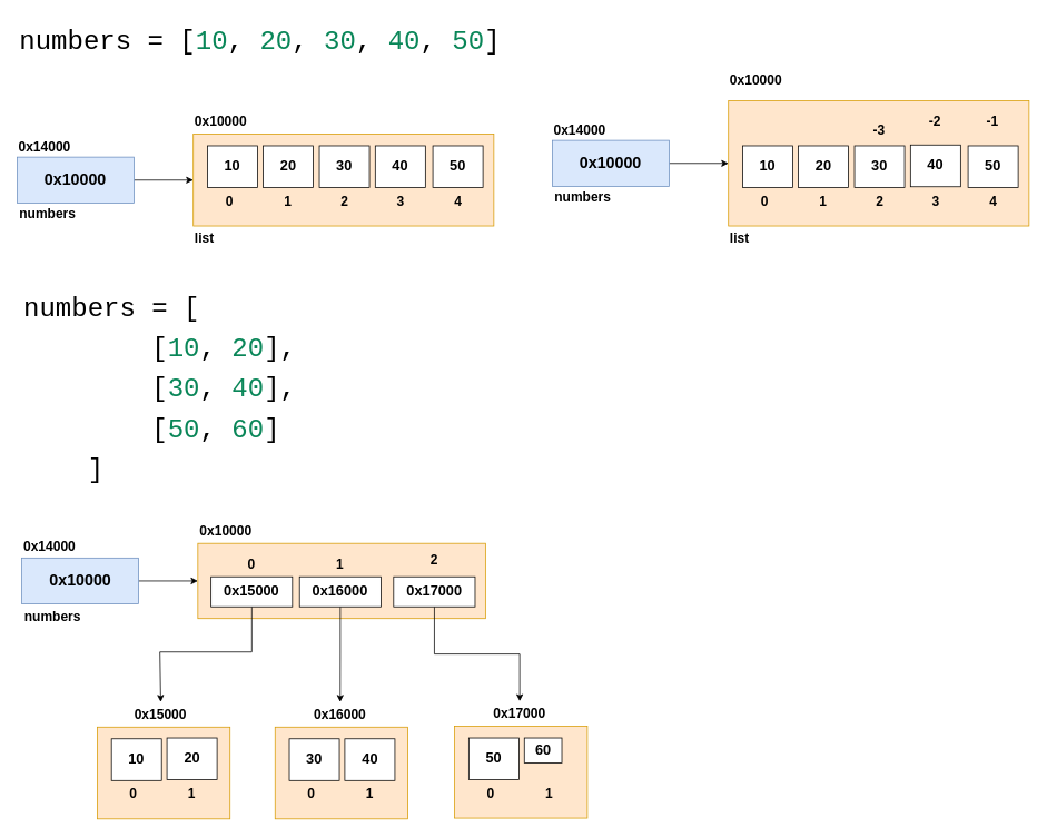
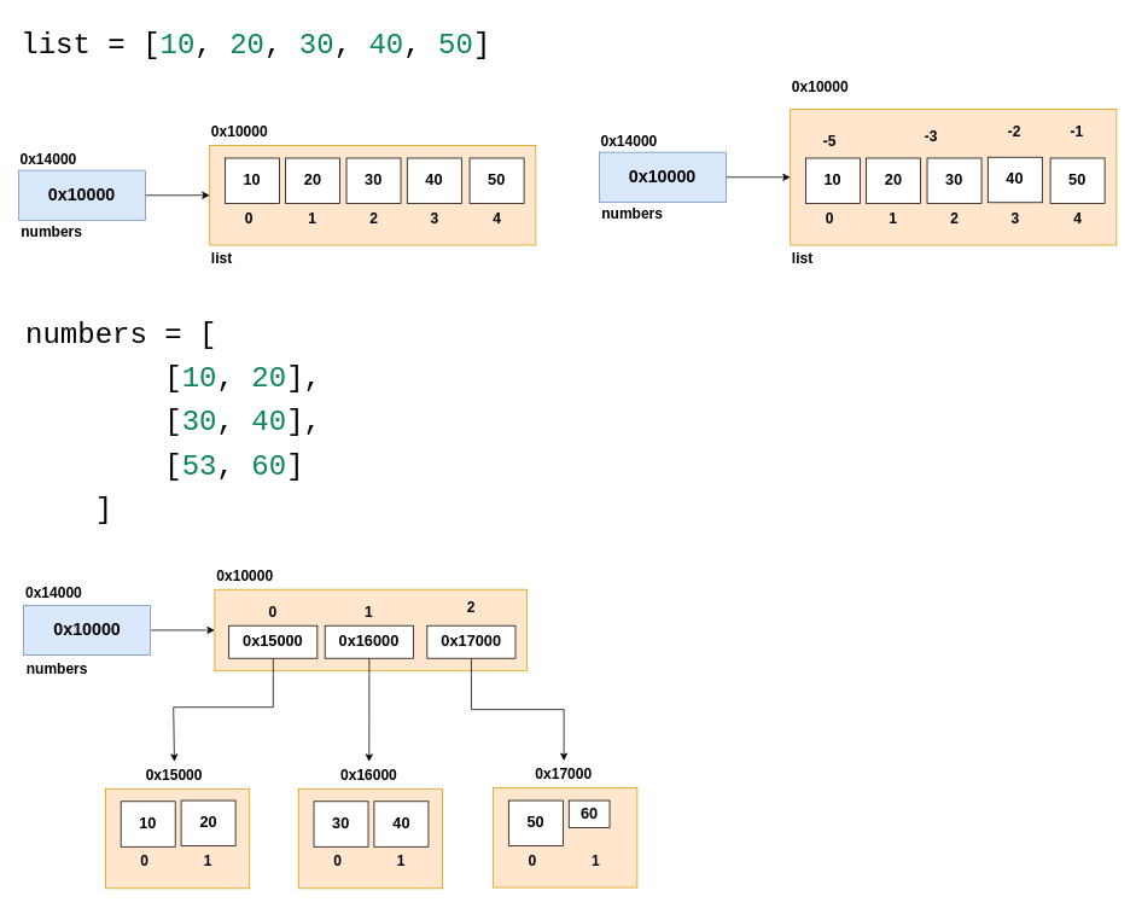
  <mxCell id="0" />
  <mxCell id="1" parent="0" />
- <mxCell id="2" value="&lt;div style=&quot;color: #000000;background-color: #ffffff;font-family: Menlo, Monaco, 'Courier New', monospace;font-weight: normal;font-size: 32px;line-height: 48px;white-space: pre;&quot;&gt;&lt;div&gt;&lt;span style=&quot;color: #000000;&quot;&gt;numbers = [&lt;/span&gt;&lt;span style=&quot;color: #098658;&quot;&gt;10&lt;/span&gt;&lt;span style=&quot;color: #000000;&quot;&gt;, &lt;/span&gt;&lt;span style=&quot;color: #098658;&quot;&gt;20&lt;/span&gt;&lt;span style=&quot;color: #000000;&quot;&gt;, &lt;/span&gt;&lt;span style=&quot;color: #098658;&quot;&gt;30&lt;/span&gt;&lt;span style=&quot;color: #000000;&quot;&gt;, &lt;/span&gt;&lt;span style=&quot;color: #098658;&quot;&gt;40&lt;/span&gt;&lt;span style=&quot;color: #000000;&quot;&gt;, &lt;/span&gt;&lt;span style=&quot;color: #098658;&quot;&gt;50&lt;/span&gt;&lt;span style=&quot;color: #000000;&quot;&gt;]&lt;/span&gt;&lt;/div&gt;&lt;/div&gt;" style="text;whiteSpace=wrap;html=1;" vertex="1" parent="1"><mxGeometry x="21" y="20" width="560" height="70" as="geometry" /></mxCell>
+ <mxCell id="2" value="&lt;div style=&quot;color: #000000;background-color: #ffffff;font-family: Menlo, Monaco, 'Courier New', monospace;font-weight: normal;font-size: 32px;line-height: 48px;white-space: pre;&quot;&gt;&lt;div&gt;&lt;span style=&quot;color: #000000;&quot;&gt;list = [&lt;/span&gt;&lt;span style=&quot;color: #098658;&quot;&gt;10&lt;/span&gt;&lt;span style=&quot;color: #000000;&quot;&gt;, &lt;/span&gt;&lt;span style=&quot;color: #098658;&quot;&gt;20&lt;/span&gt;&lt;span style=&quot;color: #000000;&quot;&gt;, &lt;/span&gt;&lt;span style=&quot;color: #098658;&quot;&gt;30&lt;/span&gt;&lt;span style=&quot;color: #000000;&quot;&gt;, &lt;/span&gt;&lt;span style=&quot;color: #098658;&quot;&gt;40&lt;/span&gt;&lt;span style=&quot;color: #000000;&quot;&gt;, &lt;/span&gt;&lt;span style=&quot;color: #098658;&quot;&gt;50&lt;/span&gt;&lt;span style=&quot;color: #000000;&quot;&gt;]&lt;/span&gt;&lt;/div&gt;&lt;/div&gt;" style="text;whiteSpace=wrap;html=1;" vertex="1" parent="1"><mxGeometry x="21" y="20" width="560" height="70" as="geometry" /></mxCell>
  <mxCell id="3" value="" style="rounded=0;whiteSpace=wrap;html=1;fillColor=#ffe6cc;strokeColor=#d79b00;" vertex="1" parent="1"><mxGeometry x="231" y="160" width="360" height="110" as="geometry" /></mxCell>
  <mxCell id="4" value="10" style="rounded=0;whiteSpace=wrap;html=1;fontStyle=1;fontSize=17;" vertex="1" parent="1"><mxGeometry x="248" y="174" width="60" height="50" as="geometry" /></mxCell>
  <mxCell id="5" value="20" style="rounded=0;whiteSpace=wrap;html=1;fontStyle=1;fontSize=17;" vertex="1" parent="1"><mxGeometry x="314.5" y="174" width="60" height="50" as="geometry" /></mxCell>
  <mxCell id="6" value="30" style="rounded=0;whiteSpace=wrap;html=1;fontStyle=1;fontSize=17;" vertex="1" parent="1"><mxGeometry x="382" y="174" width="60" height="50" as="geometry" /></mxCell>
  <mxCell id="7" value="40" style="rounded=0;whiteSpace=wrap;html=1;fontStyle=1;fontSize=17;" vertex="1" parent="1"><mxGeometry x="449" y="174" width="60" height="50" as="geometry" /></mxCell>
  <mxCell id="8" value="50" style="rounded=0;whiteSpace=wrap;html=1;fontStyle=1;fontSize=17;" vertex="1" parent="1"><mxGeometry x="518" y="174" width="60" height="50" as="geometry" /></mxCell>
  <mxCell id="9" value="0x10000" style="text;html=1;align=left;verticalAlign=middle;whiteSpace=wrap;rounded=0;fontStyle=1;fontSize=16;" vertex="1" parent="1"><mxGeometry x="231" y="130" width="360" height="30" as="geometry" /></mxCell>
  <mxCell id="10" value="list" style="text;html=1;align=left;verticalAlign=middle;whiteSpace=wrap;rounded=0;fontStyle=1;fontSize=16;" vertex="1" parent="1"><mxGeometry x="231" y="270" width="360" height="30" as="geometry" /></mxCell>
  <mxCell id="11" style="edgeStyle=orthogonalEdgeStyle;rounded=0;orthogonalLoop=1;jettySize=auto;html=1;" edge="1" parent="1" source="12" target="3"><mxGeometry relative="1" as="geometry" /></mxCell>
  <mxCell id="12" value="0x10000" style="rounded=0;whiteSpace=wrap;html=1;fillColor=#dae8fc;strokeColor=#6c8ebf;fontStyle=1;fontSize=19;" vertex="1" parent="1"><mxGeometry x="20" y="187.5" width="140" height="55" as="geometry" /></mxCell>
  <mxCell id="13" value="0x14000" style="text;html=1;align=left;verticalAlign=middle;whiteSpace=wrap;rounded=0;fontStyle=1;fontSize=16;" vertex="1" parent="1"><mxGeometry x="20" y="160" width="139" height="30" as="geometry" /></mxCell>
  <mxCell id="14" value="numbers" style="text;html=1;align=left;verticalAlign=middle;whiteSpace=wrap;rounded=0;fontStyle=1;fontSize=16;" vertex="1" parent="1"><mxGeometry x="21" y="240" width="139" height="30" as="geometry" /></mxCell>
  <mxCell id="15" value="0" style="text;html=1;align=center;verticalAlign=middle;whiteSpace=wrap;rounded=0;fontStyle=1;fontSize=16;" vertex="1" parent="1"><mxGeometry x="248" y="225" width="53" height="30" as="geometry" /></mxCell>
  <mxCell id="16" value="2" style="text;html=1;align=center;verticalAlign=middle;whiteSpace=wrap;rounded=0;fontStyle=1;fontSize=16;" vertex="1" parent="1"><mxGeometry x="385.5" y="225" width="53" height="30" as="geometry" /></mxCell>
  <mxCell id="17" value="1" style="text;html=1;align=center;verticalAlign=middle;whiteSpace=wrap;rounded=0;fontStyle=1;fontSize=16;" vertex="1" parent="1"><mxGeometry x="318" y="225" width="53" height="30" as="geometry" /></mxCell>
  <mxCell id="18" value="3" style="text;html=1;align=center;verticalAlign=middle;whiteSpace=wrap;rounded=0;fontStyle=1;fontSize=16;" vertex="1" parent="1"><mxGeometry x="452.5" y="225" width="53" height="30" as="geometry" /></mxCell>
  <mxCell id="19" value="4" style="text;html=1;align=center;verticalAlign=middle;whiteSpace=wrap;rounded=0;fontStyle=1;fontSize=16;" vertex="1" parent="1"><mxGeometry x="521.5" y="225" width="53" height="30" as="geometry" /></mxCell>
- <mxCell id="20" value="&lt;div style=&quot;color: #000000;background-color: #ffffff;font-family: Menlo, Monaco, 'Courier New', monospace;font-weight: normal;font-size: 32px;line-height: 48px;white-space: pre;&quot;&gt;&lt;div&gt;&lt;span style=&quot;color: #000000;&quot;&gt;numbers = [&lt;/span&gt;&lt;/div&gt;&lt;div&gt;&lt;span style=&quot;color: #000000;&quot;&gt;        [&lt;/span&gt;&lt;span style=&quot;color: #098658;&quot;&gt;10&lt;/span&gt;&lt;span style=&quot;color: #000000;&quot;&gt;, &lt;/span&gt;&lt;span style=&quot;color: #098658;&quot;&gt;20&lt;/span&gt;&lt;span style=&quot;color: #000000;&quot;&gt;],&lt;/span&gt;&lt;/div&gt;&lt;div&gt;&lt;span style=&quot;color: #000000;&quot;&gt;        [&lt;/span&gt;&lt;span style=&quot;color: #098658;&quot;&gt;30&lt;/span&gt;&lt;span style=&quot;color: #000000;&quot;&gt;, &lt;/span&gt;&lt;span style=&quot;color: #098658;&quot;&gt;40&lt;/span&gt;&lt;span style=&quot;color: #000000;&quot;&gt;],&lt;/span&gt;&lt;/div&gt;&lt;div&gt;&lt;span style=&quot;color: #000000;&quot;&gt;        [&lt;/span&gt;&lt;span style=&quot;color: #098658;&quot;&gt;50&lt;/span&gt;&lt;span style=&quot;color: #000000;&quot;&gt;, &lt;/span&gt;&lt;span style=&quot;color: #098658;&quot;&gt;60&lt;/span&gt;&lt;span style=&quot;color: #000000;&quot;&gt;]&lt;/span&gt;&lt;/div&gt;&lt;div&gt;&lt;span style=&quot;color: #000000;&quot;&gt;    ]&lt;/span&gt;&lt;/div&gt;&lt;/div&gt;" style="text;whiteSpace=wrap;html=1;" vertex="1" parent="1"><mxGeometry x="25.5" y="340" width="360" height="260" as="geometry" /></mxCell>
+ <mxCell id="20" value="&lt;div style=&quot;color: #000000;background-color: #ffffff;font-family: Menlo, Monaco, 'Courier New', monospace;font-weight: normal;font-size: 32px;line-height: 48px;white-space: pre;&quot;&gt;&lt;div&gt;&lt;span style=&quot;color: #000000;&quot;&gt;numbers = [&lt;/span&gt;&lt;/div&gt;&lt;div&gt;&lt;span style=&quot;color: #000000;&quot;&gt;        [&lt;/span&gt;&lt;span style=&quot;color: #098658;&quot;&gt;10&lt;/span&gt;&lt;span style=&quot;color: #000000;&quot;&gt;, &lt;/span&gt;&lt;span style=&quot;color: #098658;&quot;&gt;20&lt;/span&gt;&lt;span style=&quot;color: #000000;&quot;&gt;],&lt;/span&gt;&lt;/div&gt;&lt;div&gt;&lt;span style=&quot;color: #000000;&quot;&gt;        [&lt;/span&gt;&lt;span style=&quot;color: #098658;&quot;&gt;30&lt;/span&gt;&lt;span style=&quot;color: #000000;&quot;&gt;, &lt;/span&gt;&lt;span style=&quot;color: #098658;&quot;&gt;40&lt;/span&gt;&lt;span style=&quot;color: #000000;&quot;&gt;],&lt;/span&gt;&lt;/div&gt;&lt;div&gt;&lt;span style=&quot;color: #000000;&quot;&gt;        [&lt;/span&gt;&lt;span style=&quot;color: #098658;&quot;&gt;53&lt;/span&gt;&lt;span style=&quot;color: #000000;&quot;&gt;, &lt;/span&gt;&lt;span style=&quot;color: #098658;&quot;&gt;60&lt;/span&gt;&lt;span style=&quot;color: #000000;&quot;&gt;]&lt;/span&gt;&lt;/div&gt;&lt;div&gt;&lt;span style=&quot;color: #000000;&quot;&gt;    ]&lt;/span&gt;&lt;/div&gt;&lt;/div&gt;" style="text;whiteSpace=wrap;html=1;" vertex="1" parent="1"><mxGeometry x="25.5" y="340" width="360" height="260" as="geometry" /></mxCell>
  <mxCell id="21" value="" style="rounded=0;whiteSpace=wrap;html=1;fillColor=#ffe6cc;strokeColor=#d79b00;" vertex="1" parent="1"><mxGeometry x="236.5" y="650" width="344.5" height="90" as="geometry" /></mxCell>
  <mxCell id="22" style="edgeStyle=orthogonalEdgeStyle;rounded=0;orthogonalLoop=1;jettySize=auto;html=1;entryX=0.5;entryY=0;entryDx=0;entryDy=0;" edge="1" parent="1" source="23" target="35"><mxGeometry relative="1" as="geometry"><Array as="points"><mxPoint x="301" y="780" /><mxPoint x="191" y="780" /></Array></mxGeometry></mxCell>
  <mxCell id="23" value="0x15000" style="rounded=0;whiteSpace=wrap;html=1;fontStyle=1;fontSize=17;" vertex="1" parent="1"><mxGeometry x="252.25" y="690" width="97.5" height="36" as="geometry" /></mxCell>
  <mxCell id="24" value="0x10000" style="text;html=1;align=left;verticalAlign=middle;whiteSpace=wrap;rounded=0;fontStyle=1;fontSize=16;" vertex="1" parent="1"><mxGeometry x="236.5" y="620" width="360" height="30" as="geometry" /></mxCell>
  <mxCell id="25" style="edgeStyle=orthogonalEdgeStyle;rounded=0;orthogonalLoop=1;jettySize=auto;html=1;" edge="1" parent="1" source="26" target="21"><mxGeometry relative="1" as="geometry" /></mxCell>
  <mxCell id="26" value="0x10000" style="rounded=0;whiteSpace=wrap;html=1;fillColor=#dae8fc;strokeColor=#6c8ebf;fontStyle=1;fontSize=19;" vertex="1" parent="1"><mxGeometry x="25.5" y="667.5" width="140" height="55" as="geometry" /></mxCell>
  <mxCell id="27" value="0x14000" style="text;html=1;align=left;verticalAlign=middle;whiteSpace=wrap;rounded=0;fontStyle=1;fontSize=16;" vertex="1" parent="1"><mxGeometry x="25.5" y="637.5" width="139" height="30" as="geometry" /></mxCell>
  <mxCell id="28" value="numbers" style="text;html=1;align=left;verticalAlign=middle;whiteSpace=wrap;rounded=0;fontStyle=1;fontSize=16;" vertex="1" parent="1"><mxGeometry x="26.5" y="722.5" width="139" height="30" as="geometry" /></mxCell>
  <mxCell id="29" value="0" style="text;html=1;align=center;verticalAlign=middle;whiteSpace=wrap;rounded=0;fontStyle=1;fontSize=16;" vertex="1" parent="1"><mxGeometry x="252.25" y="660" width="97.5" height="30" as="geometry" /></mxCell>
  <mxCell id="30" value="" style="rounded=0;whiteSpace=wrap;html=1;fillColor=#ffe6cc;strokeColor=#d79b00;" vertex="1" parent="1"><mxGeometry x="116" y="870" width="159" height="110" as="geometry" /></mxCell>
  <mxCell id="31" value="10" style="rounded=0;whiteSpace=wrap;html=1;fontStyle=1;fontSize=17;" vertex="1" parent="1"><mxGeometry x="133" y="884" width="60" height="50" as="geometry" /></mxCell>
  <mxCell id="32" value="20" style="rounded=0;whiteSpace=wrap;html=1;fontStyle=1;fontSize=17;" vertex="1" parent="1"><mxGeometry x="199.5" y="883" width="60" height="50" as="geometry" /></mxCell>
  <mxCell id="33" value="0" style="text;html=1;align=center;verticalAlign=middle;whiteSpace=wrap;rounded=0;fontStyle=1;fontSize=16;" vertex="1" parent="1"><mxGeometry x="133" y="935" width="53" height="30" as="geometry" /></mxCell>
  <mxCell id="34" value="1" style="text;html=1;align=center;verticalAlign=middle;whiteSpace=wrap;rounded=0;fontStyle=1;fontSize=16;" vertex="1" parent="1"><mxGeometry x="203" y="935" width="53" height="30" as="geometry" /></mxCell>
  <mxCell id="35" value="0x15000" style="text;html=1;align=center;verticalAlign=middle;whiteSpace=wrap;rounded=0;fontStyle=1;fontSize=16;" vertex="1" parent="1"><mxGeometry x="111" y="840" width="162" height="30" as="geometry" /></mxCell>
  <mxCell id="36" value="" style="rounded=0;whiteSpace=wrap;html=1;fillColor=#ffe6cc;strokeColor=#d79b00;" vertex="1" parent="1"><mxGeometry x="329" y="870" width="159" height="110" as="geometry" /></mxCell>
  <mxCell id="37" value="30" style="rounded=0;whiteSpace=wrap;html=1;fontStyle=1;fontSize=17;" vertex="1" parent="1"><mxGeometry x="346" y="884" width="60" height="50" as="geometry" /></mxCell>
  <mxCell id="38" value="40" style="rounded=0;whiteSpace=wrap;html=1;fontStyle=1;fontSize=17;" vertex="1" parent="1"><mxGeometry x="412.5" y="884" width="60" height="50" as="geometry" /></mxCell>
  <mxCell id="39" value="0" style="text;html=1;align=center;verticalAlign=middle;whiteSpace=wrap;rounded=0;fontStyle=1;fontSize=16;" vertex="1" parent="1"><mxGeometry x="346" y="935" width="53" height="30" as="geometry" /></mxCell>
  <mxCell id="40" value="1" style="text;html=1;align=center;verticalAlign=middle;whiteSpace=wrap;rounded=0;fontStyle=1;fontSize=16;" vertex="1" parent="1"><mxGeometry x="416" y="935" width="53" height="30" as="geometry" /></mxCell>
  <mxCell id="41" value="0x16000" style="text;html=1;align=center;verticalAlign=middle;whiteSpace=wrap;rounded=0;fontStyle=1;fontSize=16;" vertex="1" parent="1"><mxGeometry x="326" y="840" width="162" height="30" as="geometry" /></mxCell>
  <mxCell id="42" value="" style="rounded=0;whiteSpace=wrap;html=1;fillColor=#ffe6cc;strokeColor=#d79b00;" vertex="1" parent="1"><mxGeometry x="544" y="869" width="159" height="110" as="geometry" /></mxCell>
  <mxCell id="43" value="50" style="rounded=0;whiteSpace=wrap;html=1;fontStyle=1;fontSize=17;" vertex="1" parent="1"><mxGeometry x="561" y="883" width="60" height="50" as="geometry" /></mxCell>
  <mxCell id="44" value="60" style="rounded=0;whiteSpace=wrap;html=1;fontStyle=1;fontSize=17;" vertex="1" parent="1"><mxGeometry x="627.5" y="883" width="45" height="30" as="geometry" /></mxCell>
  <mxCell id="45" value="0" style="text;html=1;align=center;verticalAlign=middle;whiteSpace=wrap;rounded=0;fontStyle=1;fontSize=16;" vertex="1" parent="1"><mxGeometry x="561" y="934" width="53" height="30" as="geometry" /></mxCell>
  <mxCell id="46" value="1" style="text;html=1;align=center;verticalAlign=middle;whiteSpace=wrap;rounded=0;fontStyle=1;fontSize=16;" vertex="1" parent="1"><mxGeometry x="631" y="934" width="53" height="30" as="geometry" /></mxCell>
  <mxCell id="47" value="0x17000" style="text;html=1;align=center;verticalAlign=middle;whiteSpace=wrap;rounded=0;fontStyle=1;fontSize=16;" vertex="1" parent="1"><mxGeometry x="541" y="839" width="162" height="30" as="geometry" /></mxCell>
  <mxCell id="48" style="edgeStyle=orthogonalEdgeStyle;rounded=0;orthogonalLoop=1;jettySize=auto;html=1;" edge="1" parent="1" source="49" target="41"><mxGeometry relative="1" as="geometry" /></mxCell>
  <mxCell id="49" value="0x16000" style="rounded=0;whiteSpace=wrap;html=1;fontStyle=1;fontSize=17;" vertex="1" parent="1"><mxGeometry x="358.25" y="690" width="97.5" height="36" as="geometry" /></mxCell>
  <mxCell id="50" value="1" style="text;html=1;align=center;verticalAlign=middle;whiteSpace=wrap;rounded=0;fontStyle=1;fontSize=16;" vertex="1" parent="1"><mxGeometry x="358.25" y="660" width="97.5" height="30" as="geometry" /></mxCell>
  <mxCell id="51" style="edgeStyle=orthogonalEdgeStyle;rounded=0;orthogonalLoop=1;jettySize=auto;html=1;entryX=0.5;entryY=0;entryDx=0;entryDy=0;" edge="1" parent="1" source="52" target="47"><mxGeometry relative="1" as="geometry" /></mxCell>
  <mxCell id="52" value="0x17000" style="rounded=0;whiteSpace=wrap;html=1;fontStyle=1;fontSize=17;" vertex="1" parent="1"><mxGeometry x="471" y="690" width="97.5" height="36" as="geometry" /></mxCell>
  <mxCell id="53" value="2" style="text;html=1;align=center;verticalAlign=middle;whiteSpace=wrap;rounded=0;fontStyle=1;fontSize=16;" vertex="1" parent="1"><mxGeometry x="471" y="660" width="97.5" height="20" as="geometry" /></mxCell>
  <mxCell id="54" value="" style="rounded=0;whiteSpace=wrap;html=1;fillColor=#ffe6cc;strokeColor=#d79b00;" vertex="1" parent="1"><mxGeometry x="872" y="120" width="360" height="150" as="geometry" /></mxCell>
  <mxCell id="55" value="10" style="rounded=0;whiteSpace=wrap;html=1;fontStyle=1;fontSize=17;" vertex="1" parent="1"><mxGeometry x="889" y="174" width="60" height="50" as="geometry" /></mxCell>
  <mxCell id="56" value="20" style="rounded=0;whiteSpace=wrap;html=1;fontStyle=1;fontSize=17;" vertex="1" parent="1"><mxGeometry x="955.5" y="174" width="60" height="50" as="geometry" /></mxCell>
  <mxCell id="57" value="30" style="rounded=0;whiteSpace=wrap;html=1;fontStyle=1;fontSize=17;" vertex="1" parent="1"><mxGeometry x="1023" y="174" width="60" height="50" as="geometry" /></mxCell>
  <mxCell id="58" value="40" style="rounded=0;whiteSpace=wrap;html=1;fontStyle=1;fontSize=17;" vertex="1" parent="1"><mxGeometry x="1090" y="173" width="60" height="50" as="geometry" /></mxCell>
  <mxCell id="59" value="50" style="rounded=0;whiteSpace=wrap;html=1;fontStyle=1;fontSize=17;" vertex="1" parent="1"><mxGeometry x="1159" y="174" width="60" height="50" as="geometry" /></mxCell>
  <mxCell id="60" value="0x10000" style="text;html=1;align=left;verticalAlign=middle;whiteSpace=wrap;rounded=0;fontStyle=1;fontSize=16;" vertex="1" parent="1"><mxGeometry x="872" y="80" width="360" height="30" as="geometry" /></mxCell>
  <mxCell id="61" value="list" style="text;html=1;align=left;verticalAlign=middle;whiteSpace=wrap;rounded=0;fontStyle=1;fontSize=16;" vertex="1" parent="1"><mxGeometry x="872" y="270" width="360" height="30" as="geometry" /></mxCell>
  <mxCell id="62" style="edgeStyle=orthogonalEdgeStyle;rounded=0;orthogonalLoop=1;jettySize=auto;html=1;" edge="1" parent="1" source="63" target="54"><mxGeometry relative="1" as="geometry" /></mxCell>
  <mxCell id="63" value="0x10000" style="rounded=0;whiteSpace=wrap;html=1;fillColor=#dae8fc;strokeColor=#6c8ebf;fontStyle=1;fontSize=19;" vertex="1" parent="1"><mxGeometry x="661" y="167.5" width="140" height="55" as="geometry" /></mxCell>
  <mxCell id="64" value="0x14000" style="text;html=1;align=left;verticalAlign=middle;whiteSpace=wrap;rounded=0;fontStyle=1;fontSize=16;" vertex="1" parent="1"><mxGeometry x="661" y="140" width="139" height="30" as="geometry" /></mxCell>
  <mxCell id="65" value="numbers" style="text;html=1;align=left;verticalAlign=middle;whiteSpace=wrap;rounded=0;fontStyle=1;fontSize=16;" vertex="1" parent="1"><mxGeometry x="662" y="220" width="139" height="30" as="geometry" /></mxCell>
  <mxCell id="66" value="0" style="text;html=1;align=center;verticalAlign=middle;whiteSpace=wrap;rounded=0;fontStyle=1;fontSize=16;" vertex="1" parent="1"><mxGeometry x="889" y="225" width="53" height="30" as="geometry" /></mxCell>
  <mxCell id="67" value="2" style="text;html=1;align=center;verticalAlign=middle;whiteSpace=wrap;rounded=0;fontStyle=1;fontSize=16;" vertex="1" parent="1"><mxGeometry x="1026.5" y="225" width="53" height="30" as="geometry" /></mxCell>
  <mxCell id="68" value="1" style="text;html=1;align=center;verticalAlign=middle;whiteSpace=wrap;rounded=0;fontStyle=1;fontSize=16;" vertex="1" parent="1"><mxGeometry x="959" y="225" width="53" height="30" as="geometry" /></mxCell>
  <mxCell id="69" value="3" style="text;html=1;align=center;verticalAlign=middle;whiteSpace=wrap;rounded=0;fontStyle=1;fontSize=16;" vertex="1" parent="1"><mxGeometry x="1093.5" y="225" width="53" height="30" as="geometry" /></mxCell>
  <mxCell id="70" value="4" style="text;html=1;align=center;verticalAlign=middle;whiteSpace=wrap;rounded=0;fontStyle=1;fontSize=16;" vertex="1" parent="1"><mxGeometry x="1162.5" y="225" width="53" height="30" as="geometry" /></mxCell>
- <mxCell id="72" value="-3" style="text;html=1;align=center;verticalAlign=middle;whiteSpace=wrap;rounded=0;fontStyle=1;fontSize=16;" vertex="1" parent="1"><mxGeometry x="1026.25" y="140" width="53" height="30" as="geometry" /></mxCell>
+ <mxCell id="71" value="-5" style="text;html=1;align=center;verticalAlign=middle;whiteSpace=wrap;rounded=0;fontStyle=1;fontSize=16;" vertex="1" parent="1"><mxGeometry x="888.75" y="140" width="53" height="30" as="geometry" /></mxCell>
+ <mxCell id="72" value="-3" style="text;html=1;align=center;verticalAlign=middle;whiteSpace=wrap;rounded=0;fontStyle=1;fontSize=16;" vertex="1" parent="1"><mxGeometry x="1001.25" y="135" width="53" height="30" as="geometry" /></mxCell>
  <mxCell id="73" value="-2" style="text;html=1;align=center;verticalAlign=middle;whiteSpace=wrap;rounded=0;fontStyle=1;fontSize=16;" vertex="1" parent="1"><mxGeometry x="1093.25" y="130" width="53" height="30" as="geometry" /></mxCell>
  <mxCell id="74" value="-1" style="text;html=1;align=center;verticalAlign=middle;whiteSpace=wrap;rounded=0;fontStyle=1;fontSize=16;" vertex="1" parent="1"><mxGeometry x="1162.25" y="130" width="53" height="30" as="geometry" /></mxCell>
